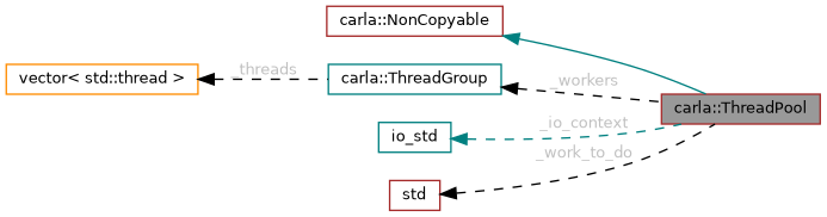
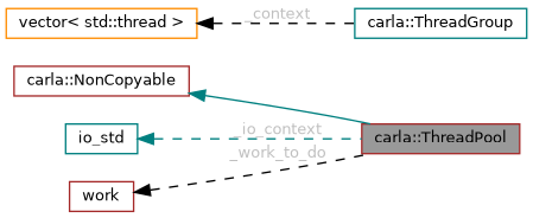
  digraph {
    rankdir=LR
    node [color=brown fillcolor=white fontname=Helvetica fontsize=10 shape=box style=filled]
    edge [color=black dir=back fontname=Helvetica fontsize=10 labelfontname=Helvetica labelfontsize=10 style=dashed fontcolor=grey]
    n1 [fillcolor=grey60 fontcolor=black height=0.2 label="carla::ThreadPool" width=0.4]
    n2 [height=0.2 label="carla::NonCopyable" width=0.4]
    n3 [color=teal height=0.2 label="carla::ThreadGroup" width=0.4]
    n4 [color=teal height=0.2 label=io_std width=0.4]
-   n5 [height=0.2 label=std width=0.4]
+   n5 [height=0.2 label=work width=0.4]
    n6 [color=darkorange height=0.2 label="vector\< std::thread \>" width=0.4]
    n2 -> n1 [color=teal style=solid fontcolor=""]
-   n3 -> n1 [label=" _workers"]
    n4 -> n1 [color=teal label=" _io_context"]
    n5 -> n1 [label=" _work_to_do"]
-   n6 -> n3 [label=" _threads"]
+   n6 -> n3 [label=" _context"]
  }
